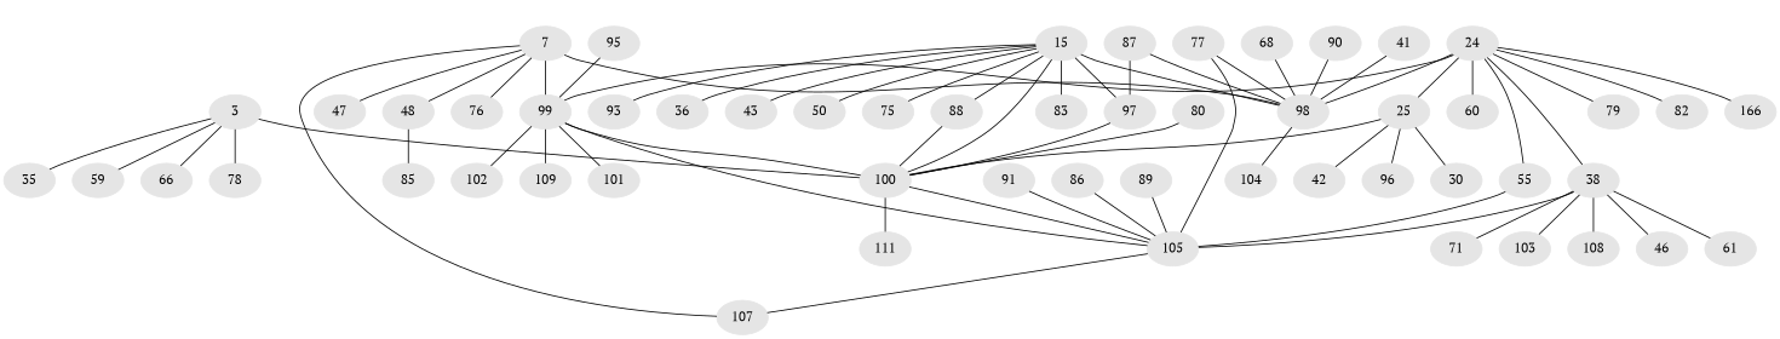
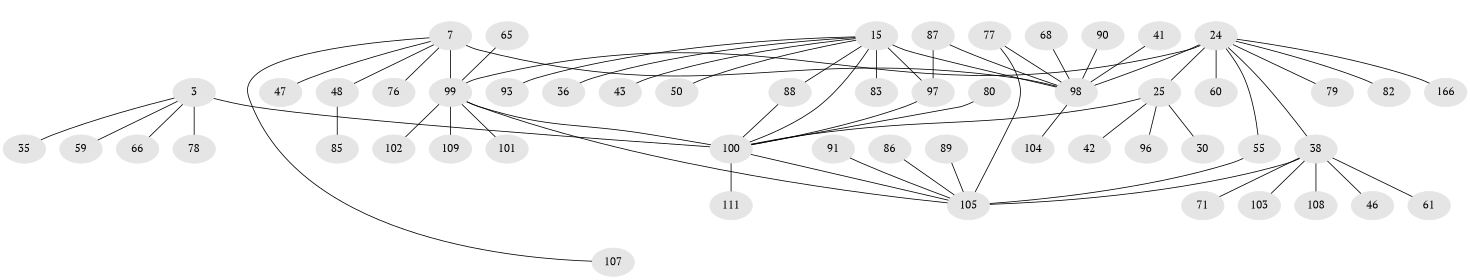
  graph {
    fontname="PT Serif"
    node [color=gray90 fontname="PT Serif" style=filled]
    edge [fontname="PT Serif"]
    3 [super="+1"]
    35
    n3 [label=59]
    66
    78
    100 [super="+67+39+72+73"]
    105 [super="+18+37+54+17+29+31+40+52+81"]
    111 [super="+110"]
    7 [super="+6"]
    47
    48
    76 [super="+64"]
    98 [super="+57+12+13+32+28"]
    99 [super="+49+9+10+51+58+59+63+74+94"]
    107 [super="+53"]
    85
    104
    101
    102
    109
    15 [super="+14"]
    36
    43
    50
-   75
    83
    93 [super="+92"]
    97 [super="+45+69+84"]
    88
    24 [super="+21"]
    25 [super="+22+23"]
    38 [super="+20"]
    60
    79
    82
    n36 [label=166]
    55
    30
    42
    96 [super="+70"]
    46
    61
    71
    103
    108
    41
    68 [super="+65"]
    77
    80
    86
    87
    89
    90
    91
-   95
+   95 [label=65]
    3 -- 35
    3 -- n3
    3 -- 66
    3 -- 78
    3 -- 100 [weight=6]
    100 -- 105 [weight=2]
    100 -- 111
-   105 -- 107
    7 -- 47
    7 -- 48
    7 -- 76
    7 -- 98
    7 -- 99 [weight=6]
    7 -- 107
    48 -- 85
    98 -- 104
    99 -- 100
    99 -- 105 [weight=2]
    99 -- 101
    99 -- 102
    99 -- 109
    15 -- 100
    15 -- 98 [weight=6]
    15 -- 36
    15 -- 43
    15 -- 50
-   15 -- 75
    15 -- 83
    15 -- 93
    15 -- 97 [weight=4]
    15 -- 88
    97 -- 100
    88 -- 100
    24 -- 98 [weight=2]
    24 -- 99
    24 -- 25 [weight=6]
    24 -- 38
    24 -- 60
    24 -- 79
    24 -- 82
    24 -- n36
    24 -- 55
    25 -- 100
    25 -- 30
    25 -- 42
    25 -- 96
    38 -- 105 [weight=6]
    38 -- 46
    38 -- 61
    38 -- 71
    38 -- 103
    38 -- 108
    55 -- 105
    41 -- 98
    68 -- 98
    77 -- 105
    77 -- 98
    80 -- 100
    86 -- 105
    87 -- 98
    87 -- 97
    89 -- 105
    90 -- 98
    91 -- 105
    95 -- 99
  }
